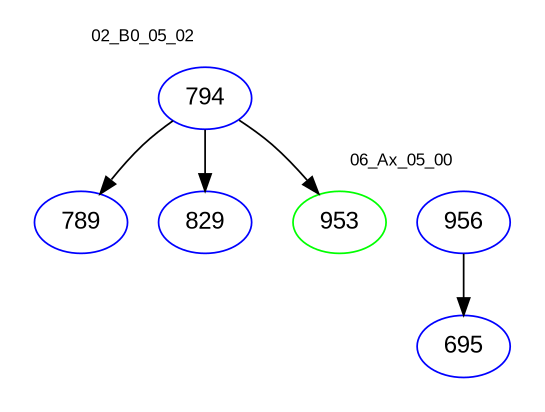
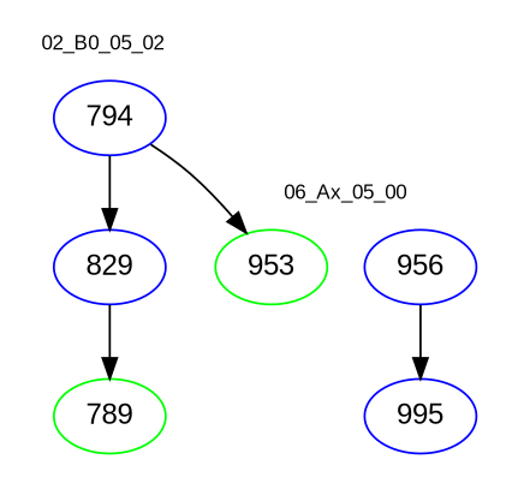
  digraph {
    fontname="Liberation Sans"
    node [color=blue fontname="Liberation Sans"]
    edge [color=black fontname="Liberation Sans"]
    n1 [label=956]
    n2 [color=green label=953]
-   n3 [label=695]
+   n3 [label=995]
    n4 [label=794]
-   n5 [label=789]
+   n5 [color=green label=789]
    n6 [label=829]
    subgraph cluster_1 {
      color=white
      fontsize=10
      label="06_Ax_05_00"
      n1
      n2
      n3
    }
    subgraph cluster_2 {
      color=white
      fontsize=10
      label="02_B0_05_02"
      n4
      n5
      n6
    }
    n1 -> n3
    n4 -> n2
-   n4 -> n5
+   n6 -> n5
    n4 -> n6
  }
